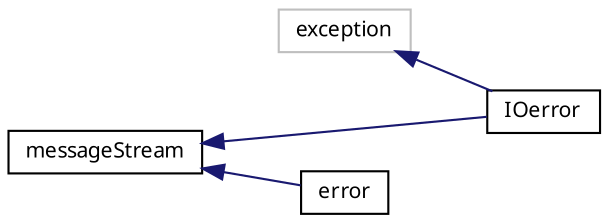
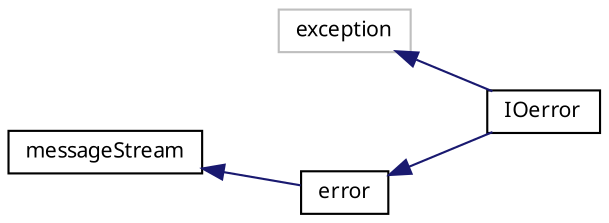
  digraph {
    fontname="Noto Sans"
    rankdir=LR
    node [color=black fontname="Noto Sans" fontsize=10 shape=record]
    edge [color=midnightblue dir=back fontname="Noto Sans" fontsize=10 labelfontname=Helvetica labelfontsize=10 style=solid]
    n1 [color=grey75 height=0.2 label=exception width=0.4]
    n2 [height=0.2 label=IOerror width=0.4]
    n3 [height=0.2 label=error width=0.4]
    n4 [height=0.2 label=messageStream width=0.4]
    n1 -> n2
-   n4 -> n2
+   n3 -> n2
    n4 -> n3
  }
